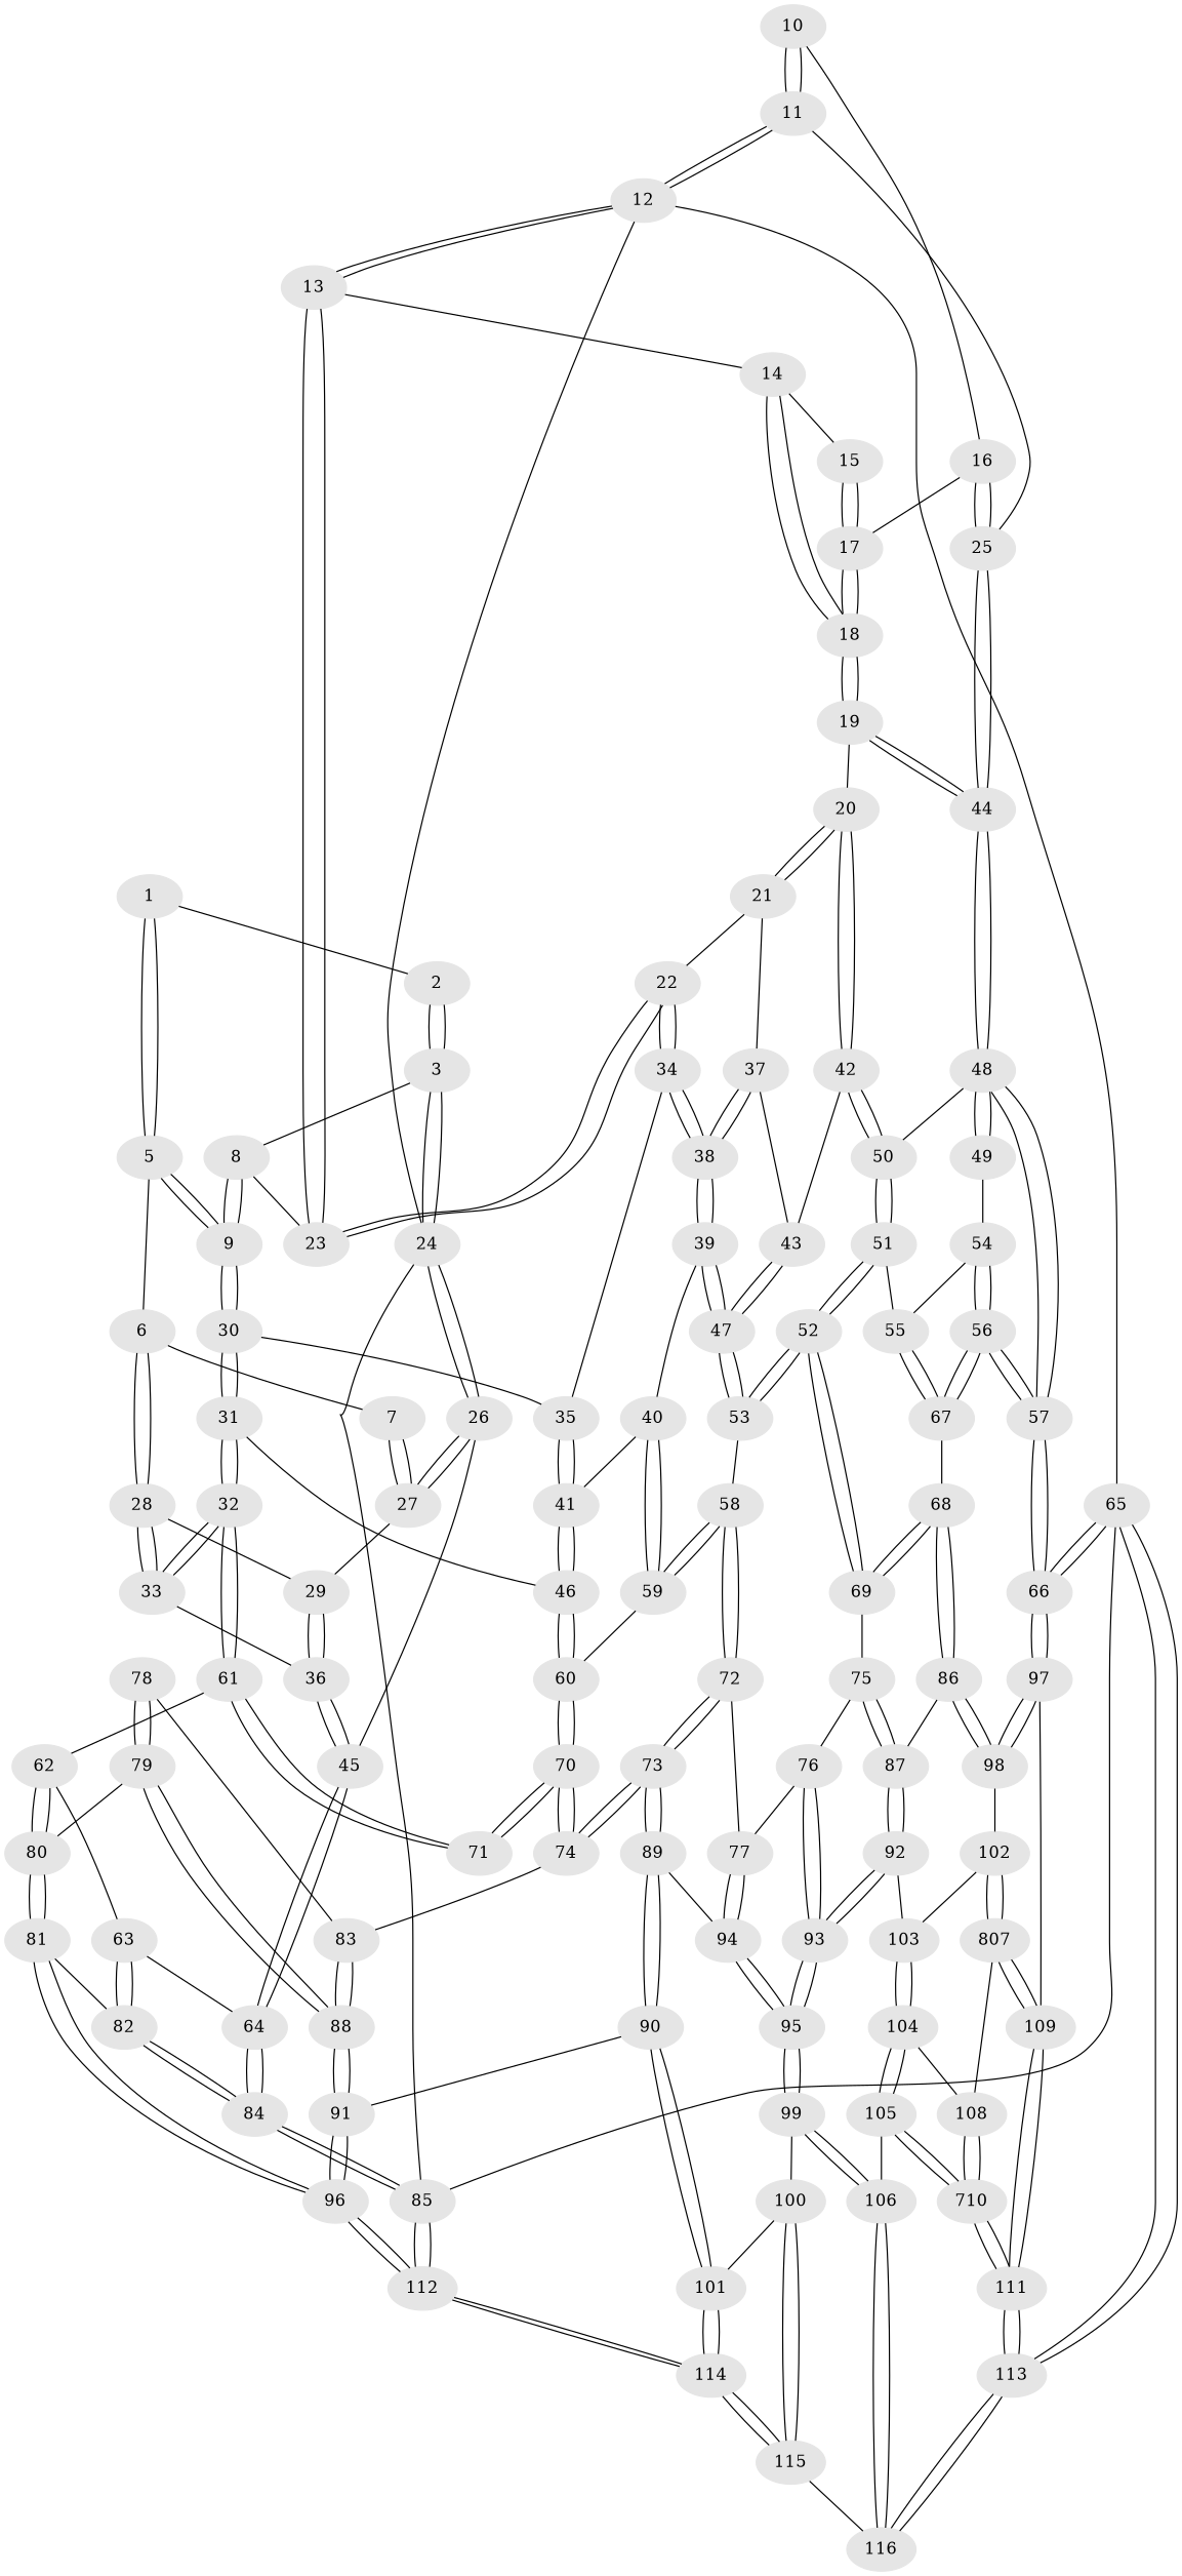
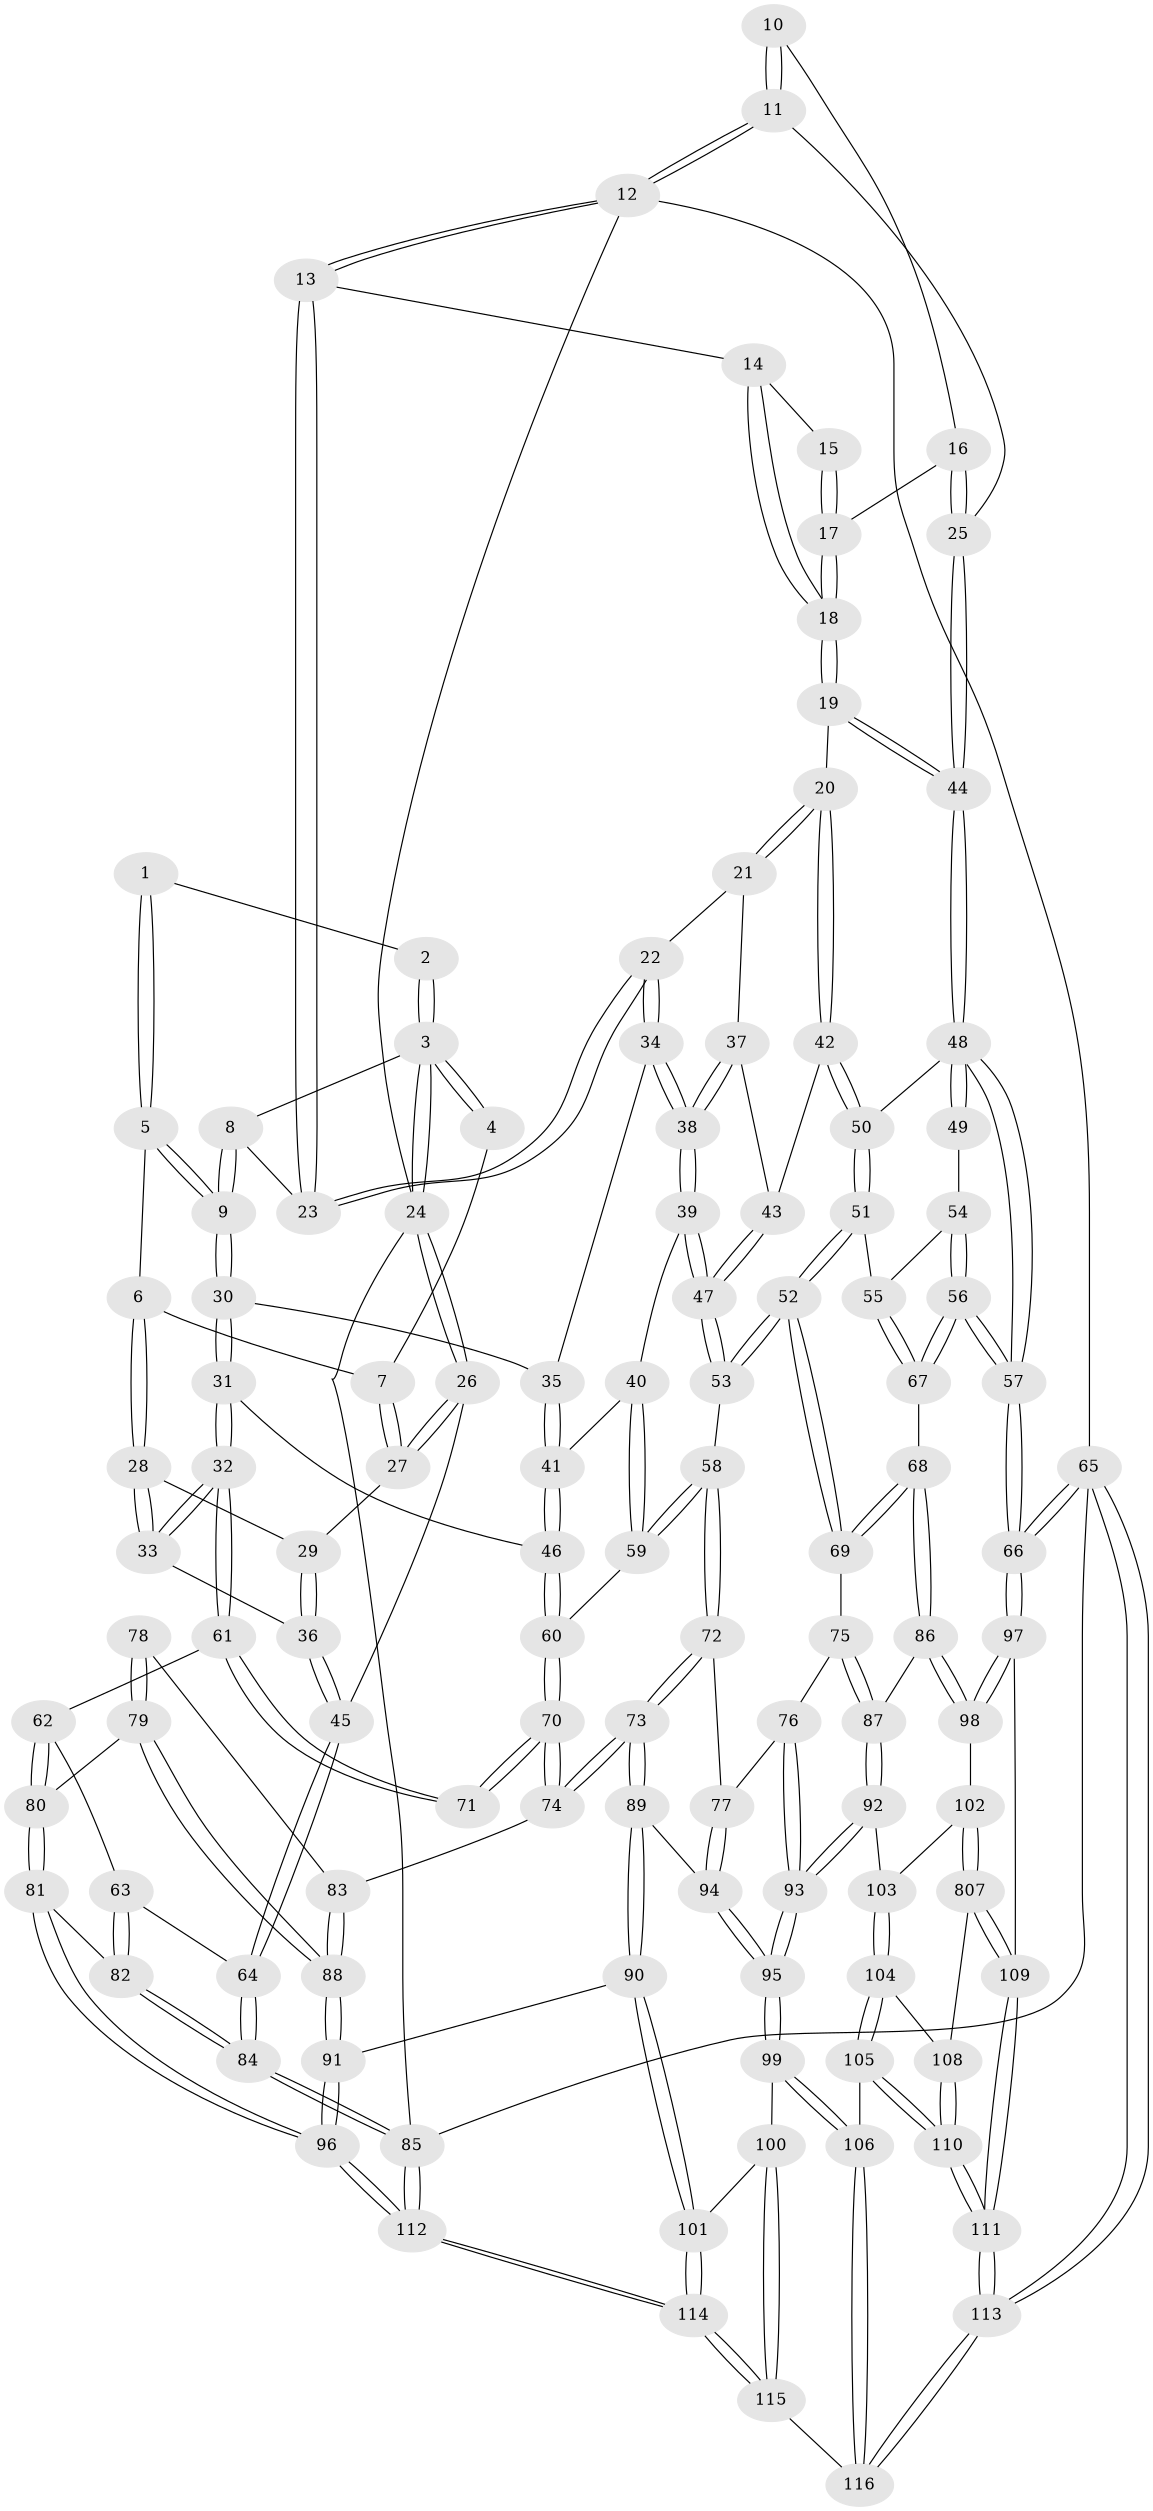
  graph {
    node [color=gray90 style=filled]
    1
    2
    5
    3
    6
    9
    8
+   4
    24
    23
    7
    26
    85
    27
    28
    30
    29
    33
    31
    35
    10
    11
    16
    12
    25
    17
    13
    65
    44
    14
    66
    113
    15
    18
    19
    20
    21
    42
    48
    22
    37
    43
    50
    34
    38
    45
    112
    64
    36
    32
    46
    41
    61
    60
    62
    71
    39
    47
    40
    59
    53
    51
    49
    57
    84
    70
    58
    54
    55
    56
    52
    69
    67
    75
    72
    68
    97
    73
    77
    74
    63
    80
    82
    81
    116
    98
    109
    86
    87
    76
    83
    78
    79
    89
    94
    90
    88
    93
    92
    95
    91
    96
    114
    102
    103
    101
    104
    99
    100
    106
    111
    n112 [label=807]
    115
    108
    105
-   110 [label=710]
+   110
    1 -- 2
    1 -- 5
    1 -- 5
    2 -- 3
    2 -- 3
    5 -- 6
    5 -- 9
    5 -- 9
    3 -- 8
+   3 -- 4
+   3 -- 4
    3 -- 24
    3 -- 24
    6 -- 7
    6 -- 28
    6 -- 28
    9 -- 30
    9 -- 30
    8 -- 9
    8 -- 9
    8 -- 23
+   4 -- 7
    24 -- 26
    24 -- 26
    24 -- 85
    7 -- 27
    7 -- 27
    26 -- 27
    26 -- 27
    26 -- 45
    85 -- 112
    85 -- 112
    27 -- 29
    28 -- 29
    28 -- 33
    28 -- 33
    30 -- 31
    30 -- 31
    30 -- 35
    29 -- 36
    29 -- 36
    33 -- 36
    31 -- 32
    31 -- 32
    31 -- 46
    35 -- 41
    35 -- 41
    10 -- 11
    10 -- 11
    10 -- 16
    11 -- 12
    11 -- 12
    11 -- 25
    16 -- 25
    16 -- 25
    16 -- 17
    12 -- 24
    12 -- 13
    12 -- 13
    12 -- 65
    25 -- 44
    25 -- 44
    17 -- 18
    17 -- 18
    13 -- 23
    13 -- 23
    13 -- 14
    65 -- 85
    65 -- 66
    65 -- 66
    65 -- 113
    65 -- 113
    44 -- 48
    44 -- 48
    14 -- 15
    14 -- 18
    14 -- 18
    66 -- 97
    66 -- 97
    113 -- 116
    113 -- 116
    15 -- 17
    15 -- 17
    18 -- 19
    18 -- 19
    19 -- 44
    19 -- 44
    19 -- 20
    20 -- 21
    20 -- 21
    20 -- 42
    20 -- 42
    21 -- 22
    21 -- 37
    42 -- 43
    42 -- 50
    42 -- 50
    48 -- 50
    48 -- 49
    48 -- 49
    48 -- 57
    48 -- 57
    22 -- 23
    22 -- 23
    22 -- 34
    22 -- 34
    37 -- 43
    37 -- 38
    37 -- 38
    43 -- 47
    43 -- 47
    50 -- 51
    50 -- 51
    34 -- 35
    34 -- 38
    34 -- 38
    38 -- 39
    38 -- 39
    45 -- 64
    45 -- 64
    112 -- 114
    112 -- 114
    64 -- 84
    64 -- 84
    36 -- 45
    36 -- 45
    32 -- 33
    32 -- 33
    32 -- 61
    32 -- 61
    46 -- 60
    46 -- 60
    41 -- 46
    41 -- 46
    61 -- 62
    61 -- 71
    61 -- 71
    60 -- 70
    60 -- 70
    62 -- 63
    62 -- 80
    62 -- 80
    39 -- 47
    39 -- 47
    39 -- 40
    47 -- 53
    47 -- 53
    40 -- 41
    40 -- 59
    40 -- 59
    59 -- 60
    53 -- 58
    51 -- 55
    51 -- 52
    51 -- 52
    49 -- 54
    57 -- 66
    57 -- 66
    84 -- 85
    84 -- 85
    70 -- 71
    70 -- 71
    70 -- 74
    70 -- 74
    58 -- 59
    58 -- 59
    58 -- 72
    58 -- 72
    54 -- 55
    54 -- 56
    54 -- 56
    55 -- 67
    55 -- 67
    56 -- 57
    56 -- 57
    56 -- 67
    56 -- 67
    52 -- 53
    52 -- 53
    52 -- 69
    52 -- 69
    69 -- 75
    67 -- 68
    75 -- 87
    75 -- 87
    75 -- 76
    72 -- 73
    72 -- 73
    72 -- 77
    68 -- 69
    68 -- 69
    68 -- 86
    68 -- 86
    97 -- 98
    97 -- 98
    97 -- 109
    73 -- 74
    73 -- 74
    73 -- 89
    73 -- 89
    77 -- 94
    77 -- 94
    74 -- 83
    63 -- 64
    63 -- 82
    63 -- 82
    80 -- 81
    80 -- 81
    82 -- 84
    82 -- 84
    81 -- 82
    81 -- 96
    81 -- 96
    98 -- 102
    109 -- 111
    109 -- 111
    86 -- 98
    86 -- 98
    86 -- 87
    87 -- 92
    87 -- 92
    76 -- 77
    76 -- 93
    76 -- 93
    83 -- 88
    83 -- 88
    78 -- 83
    78 -- 79
    78 -- 79
    79 -- 80
    79 -- 88
    79 -- 88
    89 -- 94
    89 -- 90
    89 -- 90
    94 -- 95
    94 -- 95
    90 -- 91
    90 -- 101
    90 -- 101
    88 -- 91
    88 -- 91
    93 -- 95
    93 -- 95
    92 -- 93
    92 -- 93
    92 -- 103
    95 -- 99
    95 -- 99
    91 -- 96
    91 -- 96
    96 -- 112
    96 -- 112
    114 -- 115
    114 -- 115
    102 -- 103
    102 -- n112
    102 -- n112
    103 -- 104
    103 -- 104
    101 -- 114
    101 -- 114
    104 -- 108
    104 -- 105
    104 -- 105
    99 -- 100
    99 -- 106
    99 -- 106
    100 -- 101
    100 -- 115
    100 -- 115
    106 -- 116
    106 -- 116
    111 -- 113
    111 -- 113
    n112 -- 109
    n112 -- 109
    n112 -- 108
    115 -- 116
    108 -- 110
    108 -- 110
    105 -- 106
    105 -- 110
    105 -- 110
    110 -- 111
    110 -- 111
  }
